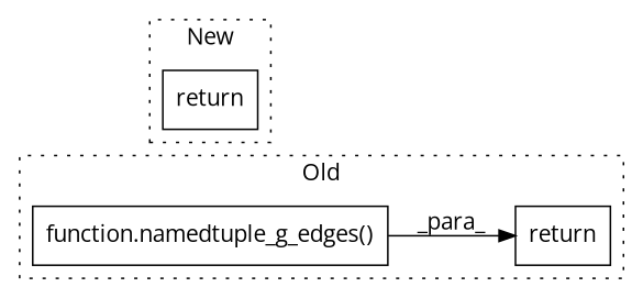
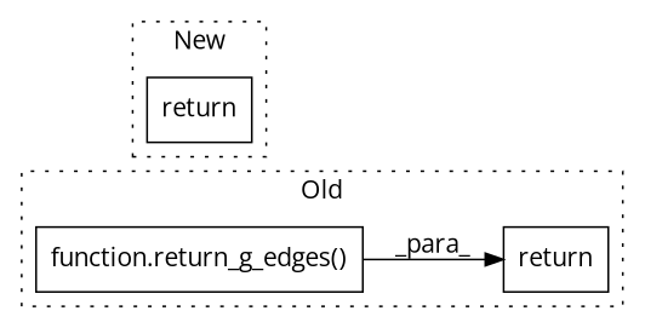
  digraph {
    rankdir=LR
    fontname="Open Sans"
    node [a=93 l=7 shape=box fontname="Open Sans"]
-   n1 [a=75 l=73 label="function.namedtuple_g_edges()" s=1527]
+   n1 [a=75 l=73 label="function.return_g_edges()" s=1527]
    n2 [label=return s=1520]
    n3 [label=return s=1644]
    subgraph cluster_1 {
      label=Old
      style=dotted
      n1
      n2
    }
    subgraph cluster_2 {
      label=New
      style=dotted
      n3
    }
    n1 -> n2 [label=_para_ fontname="Open Sans"]
  }
